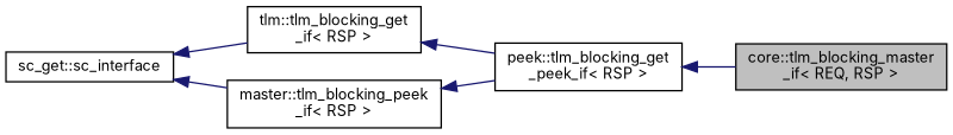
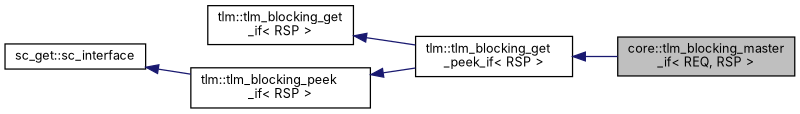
  digraph {
    fontname=Inter
    rankdir=LR
    node [color=black fillcolor=white fontname=Inter fontsize=10 shape=record style=filled]
    edge [color=midnightblue dir=back fontname=Inter fontsize=10 labelfontname=FreeSans labelfontsize=10 style=solid]
    n1 [fillcolor=grey75 fontcolor=black height=0.2 label="core::tlm_blocking_master\l_if\< REQ, RSP \>" width=0.4]
    n2 [height=0.2 label="sc_get::sc_interface" width=0.4]
    n3 [height=0.2 label="tlm::tlm_blocking_get\l_if\< RSP \>" width=0.4]
-   n4 [height=0.2 label="master::tlm_blocking_peek\l_if\< RSP \>" width=0.4]
-   n5 [height=0.2 label="peek::tlm_blocking_get\l_peek_if\< RSP \>" width=0.4]
-   n2 -> n3
+   n4 [height=0.2 label="tlm::tlm_blocking_peek\l_if\< RSP \>" width=0.4]
+   n5 [height=0.2 label="tlm::tlm_blocking_get\l_peek_if\< RSP \>" width=0.4]
    n2 -> n4
    n3 -> n5
    n4 -> n5
    n5 -> n1
  }
